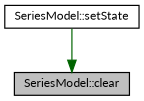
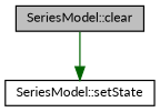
  digraph {
    rankdir=TB
    fontname=Lato
    node [color=black fontname=Lato fontsize=10 shape=record style=filled]
    n1 [fillcolor=grey75 fontcolor=black height=0.2 label="SeriesModel::clear" width=0.4]
    n2 [fillcolor=white height=0.2 label="SeriesModel::setState" width=0.4]
-   n2 -> n1 [color=darkgreen fontname=Lato fontsize=10 labelfontname=Helvetica labelfontsize=10 style=solid]
+   n1 -> n2 [color=darkgreen fontname=Lato fontsize=10 labelfontname=Helvetica labelfontsize=10 style=solid]
  }
